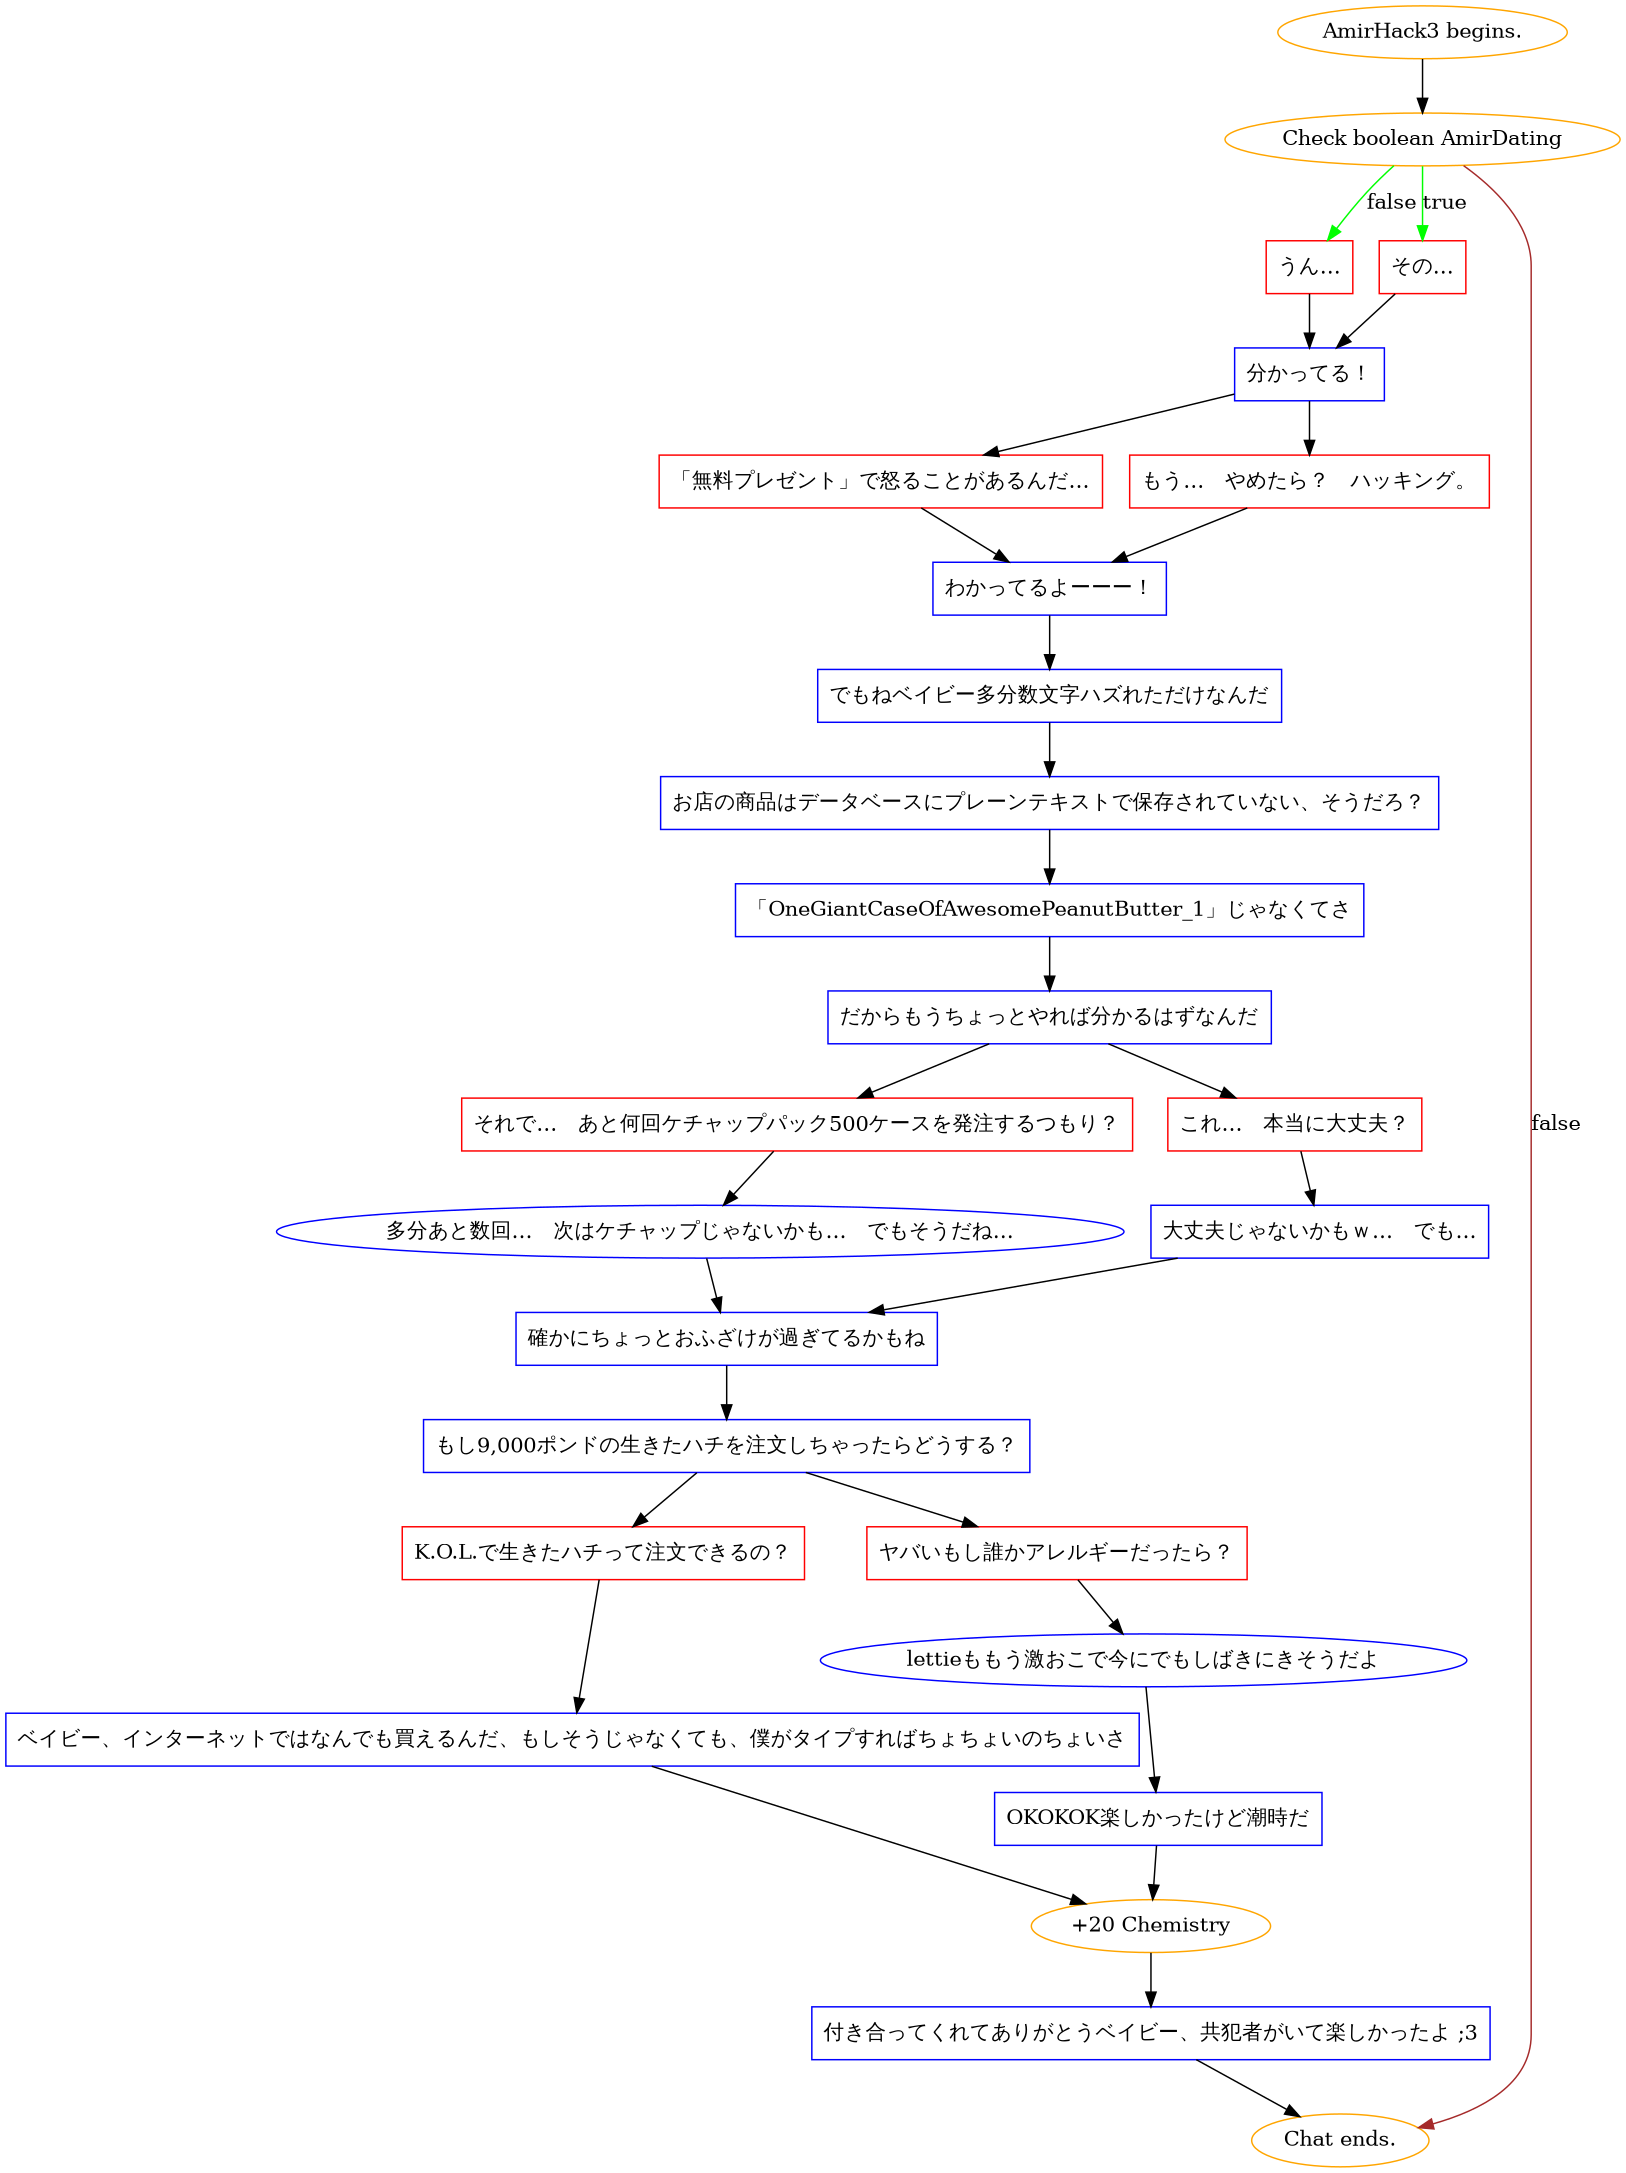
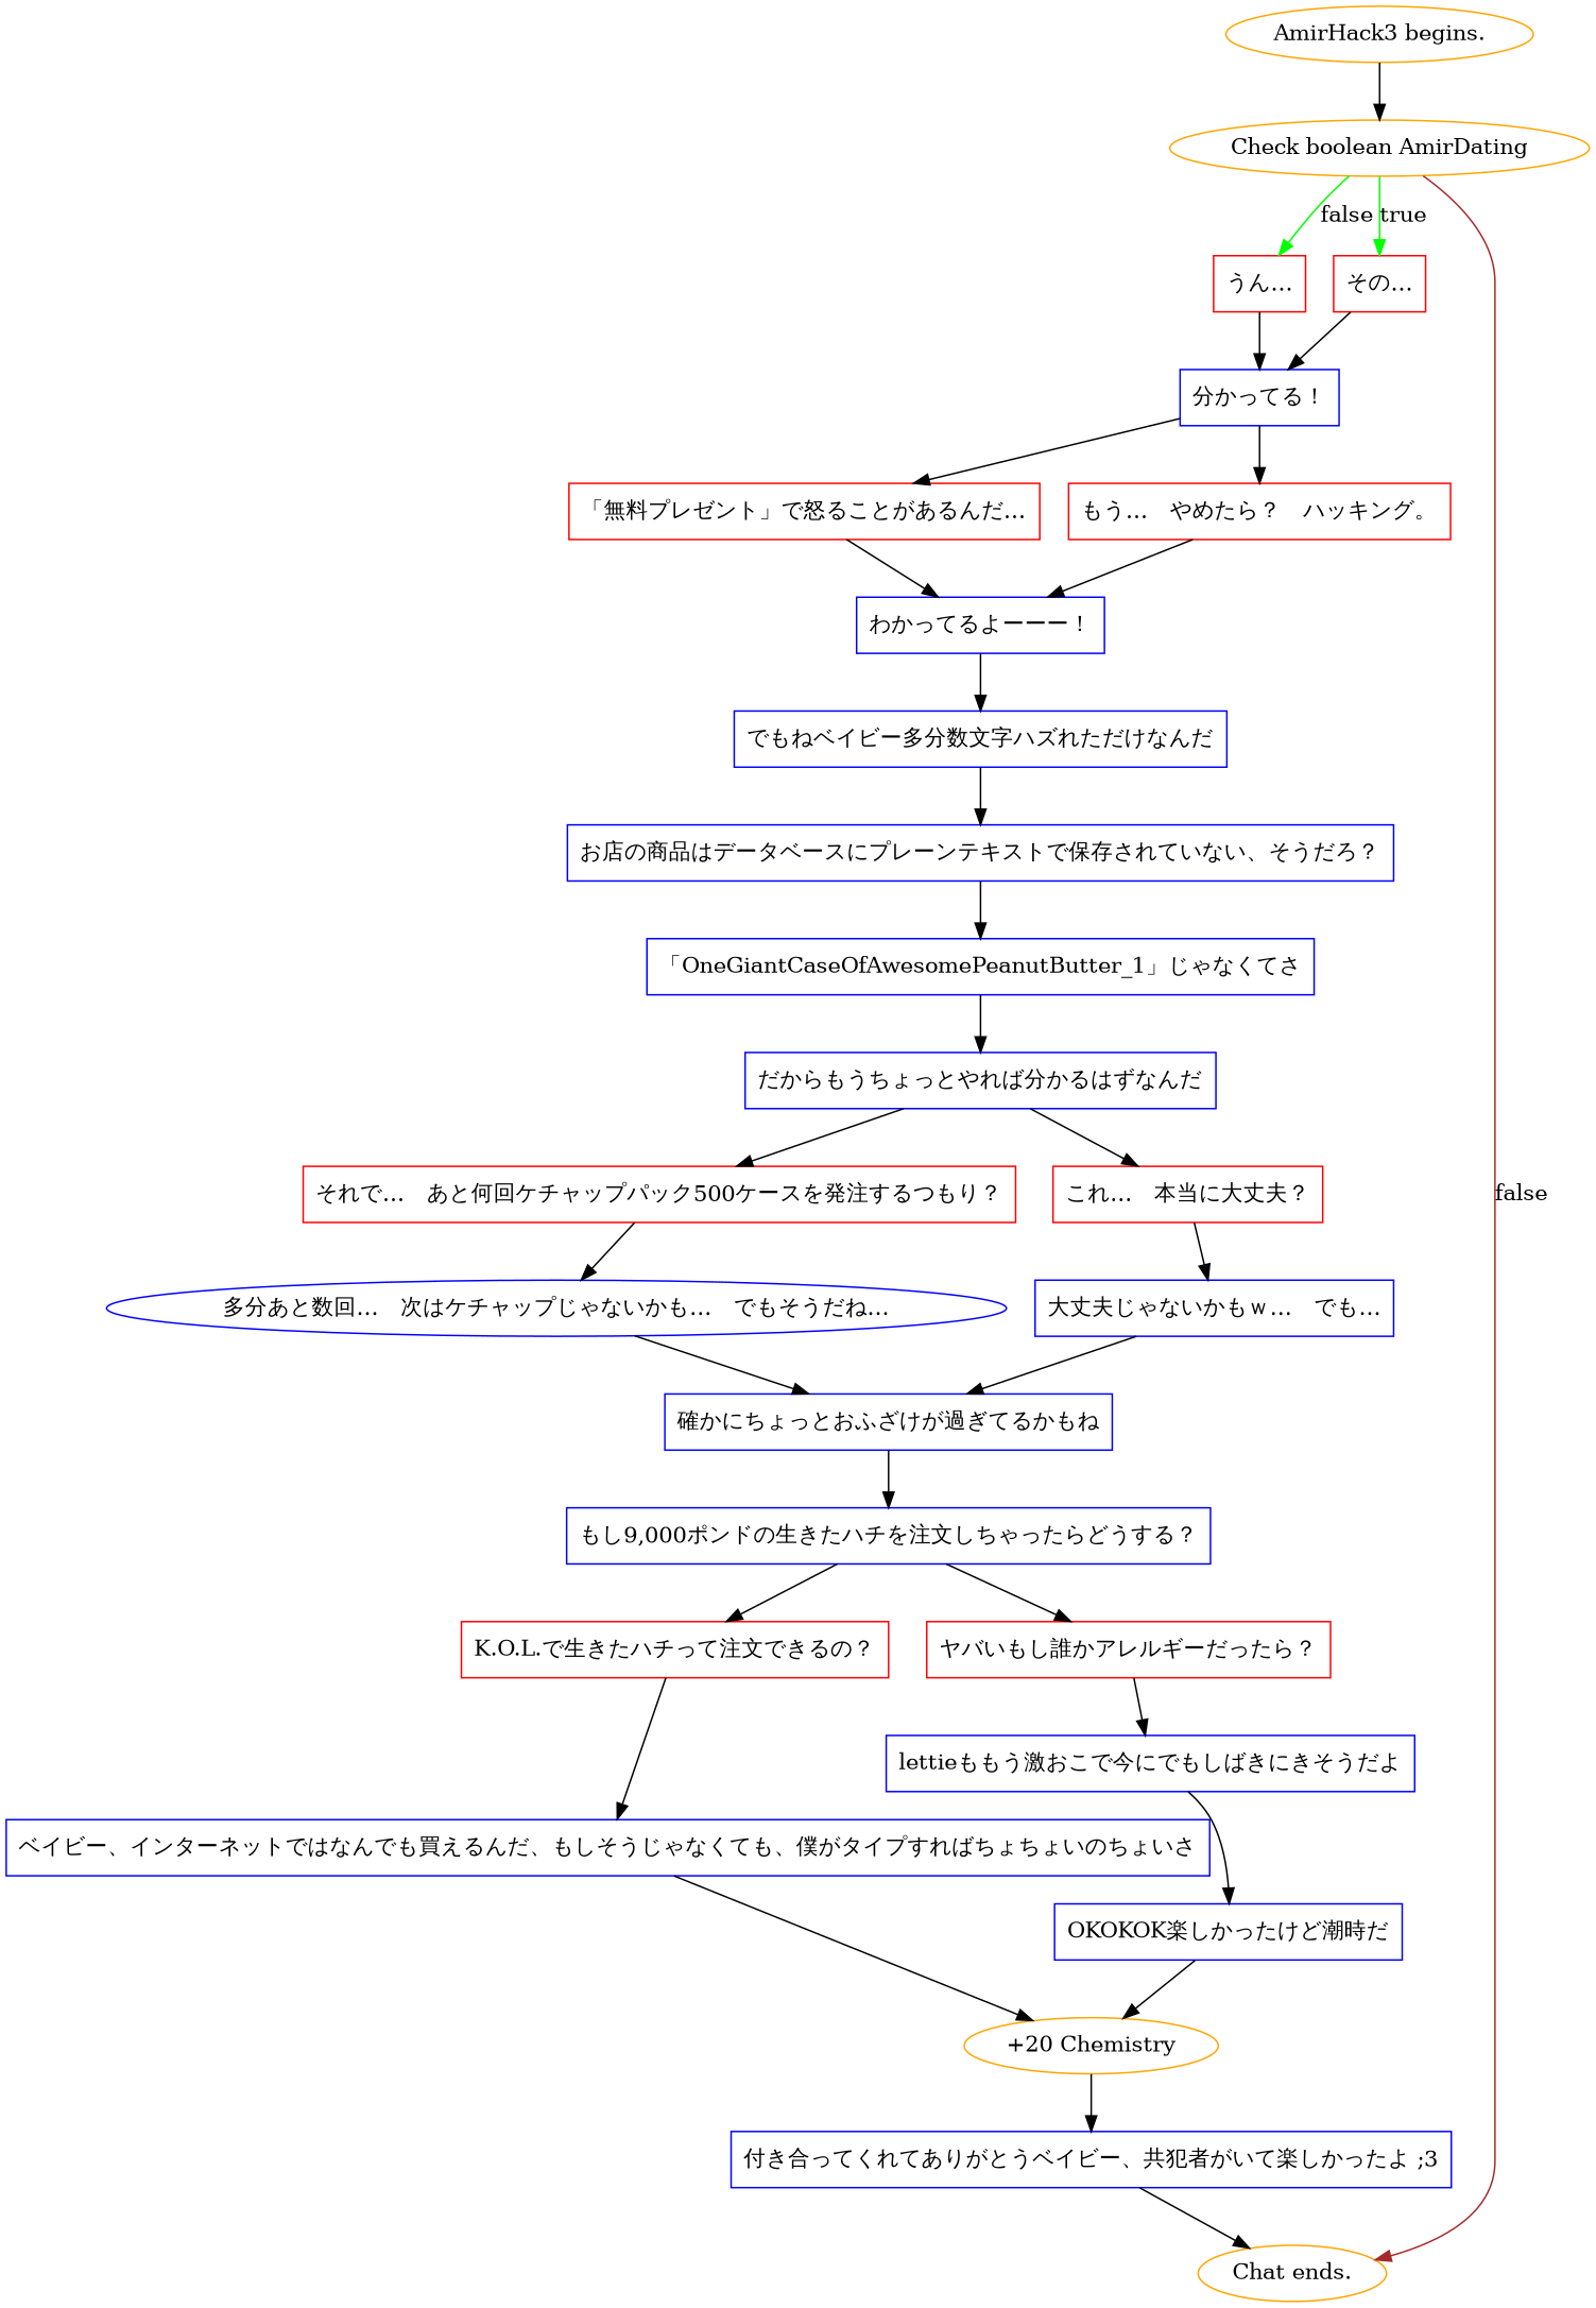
  digraph {
    node [color=blue shape=box]
    "AmirHack3 begins." [color=orange shape=""]
    n2 [color=orange label="Check boolean AmirDating" shape=""]
    n3 [color=red label="うん…"]
    n4 [color=red label="その…"]
    "Chat ends." [color=orange shape=""]
    n6 [label="分かってる！"]
    n7 [color=red label="「無料プレゼント」で怒ることがあるんだ…"]
    n8 [color=red label="もう…　やめたら？　ハッキング。"]
    n9 [label="わかってるよーーー！"]
    n10 [label="でもねベイビー多分数文字ハズれただけなんだ"]
    n11 [label="お店の商品はデータベースにプレーンテキストで保存されていない、そうだろ？"]
    n12 [label="「OneGiantCaseOfAwesomePeanutButter_1」じゃなくてさ"]
    n13 [label="だからもうちょっとやれば分かるはずなんだ"]
    n14 [color=red label="それで…　あと何回ケチャップパック500ケースを発注するつもり？"]
    n15 [color=red label="これ…　本当に大丈夫？"]
    n16 [label="多分あと数回…　次はケチャップじゃないかも…　でもそうだね…" shape=ellipse]
    n17 [label="大丈夫じゃないかもｗ…　でも…"]
    n18 [label="確かにちょっとおふざけが過ぎてるかもね"]
    n19 [label="もし9,000ポンドの生きたハチを注文しちゃったらどうする？"]
    n20 [color=red label="K.O.L.で生きたハチって注文できるの？"]
    n21 [color=red label="ヤバいもし誰かアレルギーだったら？"]
    n22 [label="ベイビー、インターネットではなんでも買えるんだ、もしそうじゃなくても、僕がタイプすればちょちょいのちょいさ"]
-   n23 [label="lettieももう激おこで今にでもしばきにきそうだよ" shape=ellipse]
+   n23 [label="lettieももう激おこで今にでもしばきにきそうだよ"]
    n24 [color=orange label="+20 Chemistry" shape=""]
    n25 [label="OKOKOK楽しかったけど潮時だ"]
    n26 [label="付き合ってくれてありがとうベイビー、共犯者がいて楽しかったよ ;3"]
    "AmirHack3 begins." -> n2
    n2 -> n3 [color=green label=false]
    n2 -> n4 [color=green label=true]
    n2 -> "Chat ends." [color=brown label=false]
    n3 -> n6
    n4 -> n6
    n6 -> n7
    n6 -> n8
    n7 -> n9
    n8 -> n9
    n9 -> n10
    n10 -> n11
    n11 -> n12
    n12 -> n13
    n13 -> n14
    n13 -> n15
    n14 -> n16
    n15 -> n17
    n16 -> n18
    n17 -> n18
    n18 -> n19
    n19 -> n20
    n19 -> n21
    n20 -> n22
    n21 -> n23
    n22 -> n24
    n23 -> n25
    n24 -> n26
    n25 -> n24
    n26 -> "Chat ends."
  }
